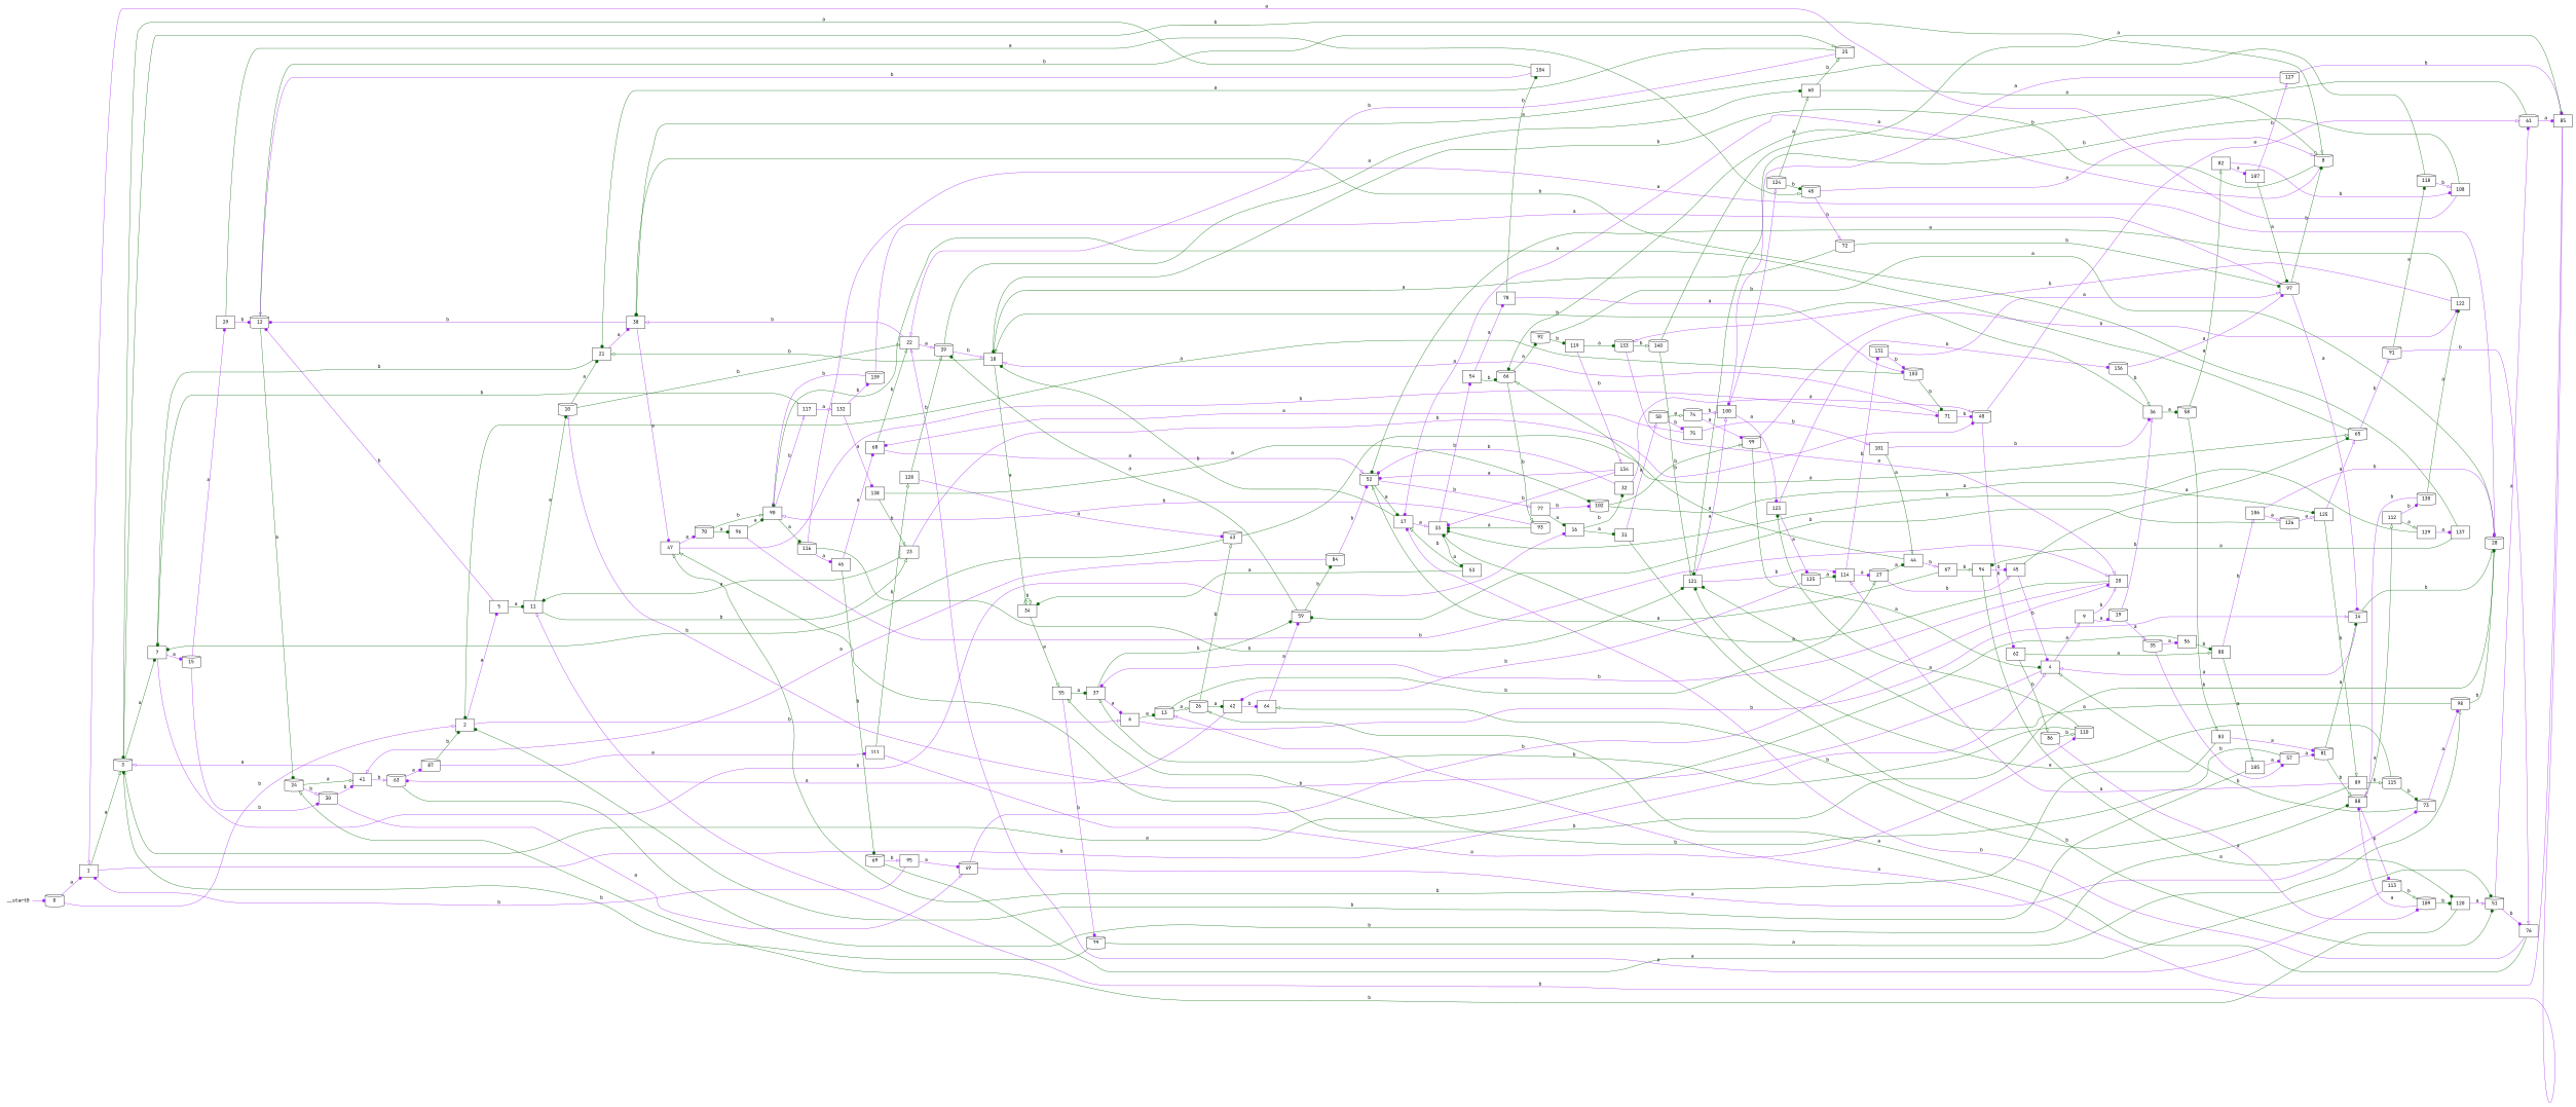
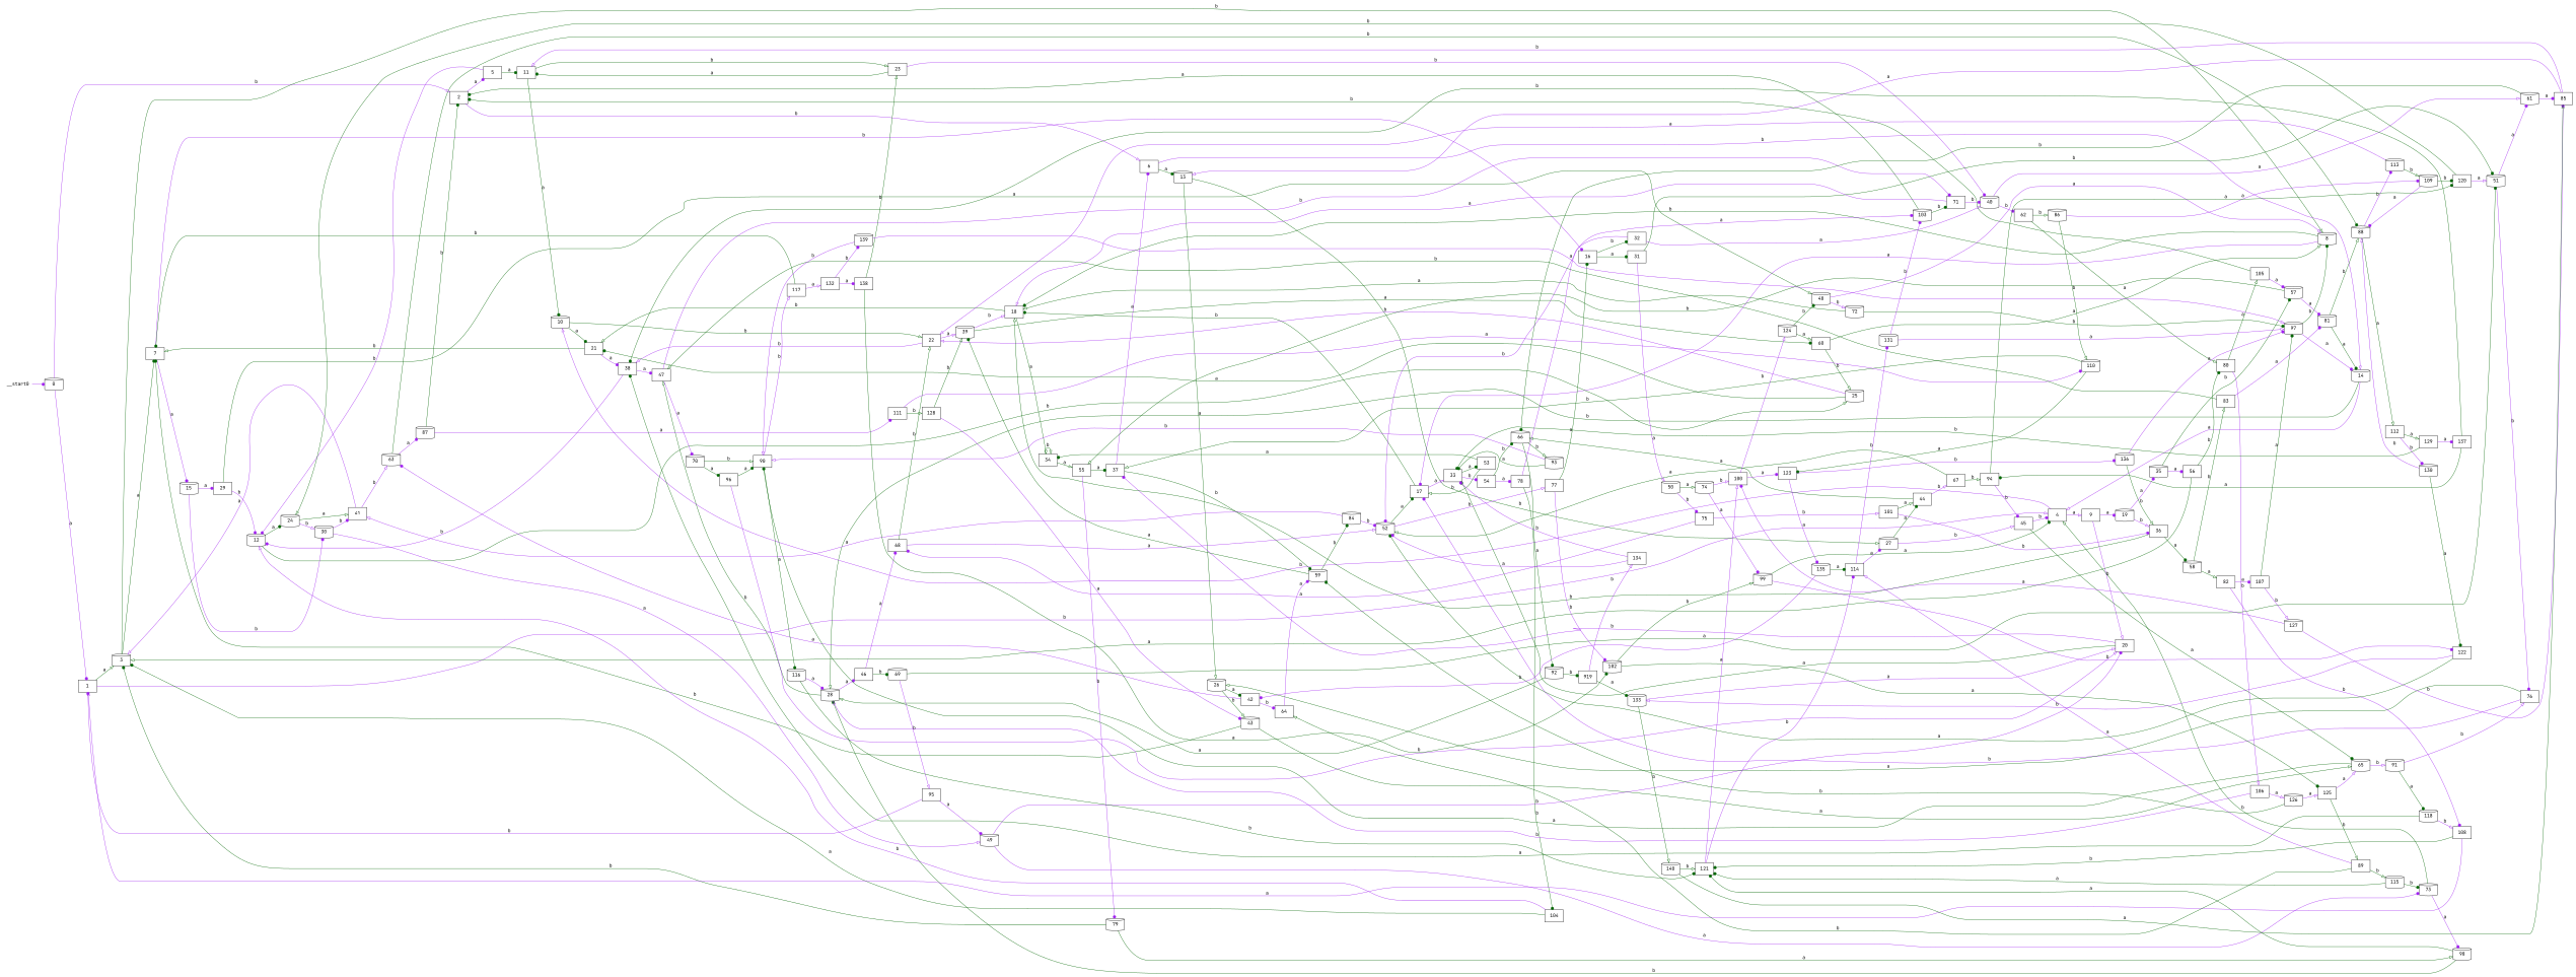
  digraph {
    fontname="JetBrains Mono"
    rankdir=LR
    node [fontname="JetBrains Mono" shape=box]
    edge [arrowhead=dot color=purple fontname="JetBrains Mono"]
    __start0 [shape=none]
    0 [shape=cylinder]
    1
    2
    3 [shape=cylinder]
    4
    5
    6
    7
    8 [shape=cylinder]
    9
    10 [shape=cylinder]
    11
    12 [shape=cylinder]
    13 [shape=cylinder]
    14 [shape=cylinder]
    15 [shape=cylinder]
    16
    17
    18
    19 [shape=cylinder]
    20
    21
    22
    23
    24 [shape=cylinder]
    25 [shape=cylinder]
    26 [shape=cylinder]
    27 [shape=cylinder]
    28 [shape=cylinder]
    29
    30 [shape=cylinder]
    31
    32
    33
    34
    35 [shape=cylinder]
    36
    37
    38
    39 [shape=cylinder]
    40 [shape=cylinder]
    41
    42
    43 [shape=cylinder]
    44
    45
    46
    47
    48 [shape=cylinder]
    49 [shape=cylinder]
    50 [shape=cylinder]
    51 [shape=cylinder]
    52 [shape=cylinder]
    53
    54
    55
    56
    57 [shape=cylinder]
    58 [shape=cylinder]
    59 [shape=cylinder]
    60
    61 [shape=cylinder]
    62
    63 [shape=cylinder]
    64
    65 [shape=cylinder]
    66 [shape=cylinder]
    67
    68
    69 [shape=cylinder]
    70 [shape=cylinder]
    71
    72 [shape=cylinder]
    73 [shape=cylinder]
    74 [shape=cylinder]
    75
    76
    77
    78
    79 [shape=cylinder]
    80
    81 [shape=cylinder]
    82
    83
    84 [shape=cylinder]
    85
    86 [shape=cylinder]
    87 [shape=cylinder]
    88 [shape=cylinder]
    90
    91 [shape=cylinder]
    92 [shape=cylinder]
    93 [shape=cylinder]
    94
    95
    96
    97 [shape=cylinder]
    98 [shape=cylinder]
    99 [shape=cylinder]
    100
    101
    102 [shape=cylinder]
    103 [shape=cylinder]
    104
    105
    106
    107
    108
    109 [shape=cylinder]
    110 [shape=cylinder]
    111
    112
    113 [shape=cylinder]
    89
    114
    115 [shape=cylinder]
    116 [shape=cylinder]
    117
    118 [shape=cylinder]
-   119
+   119 [label=919]
    120
    121
    122
    123
    124 [shape=cylinder]
    125
    126 [shape=cylinder]
    127 [shape=cylinder]
    128
    129
    130 [shape=cylinder]
    131 [shape=cylinder]
    132
    133 [shape=cylinder]
    134
    135 [shape=cylinder]
    136 [shape=cylinder]
    137
    138
    139 [shape=cylinder]
    140 [shape=cylinder]
    __start0 -> 0
    0 -> 1 [label=a]
    0 -> 2 [arrowhead=onormal label=b]
    1 -> 3 [arrowhead=onormal color=darkgreen label=a]
    1 -> 4 [arrowhead=onormal label=b]
    2 -> 5 [label=a]
    2 -> 6 [arrowhead=onormal label=b]
    3 -> 7 [color=darkgreen label=a]
    3 -> 8 [arrowhead=onormal color=darkgreen label=b]
    4 -> 9 [arrowhead=onormal label=a]
    4 -> 10 [arrowhead=onormal label=b]
    5 -> 11 [color=darkgreen label=a]
    5 -> 12 [label=b]
    6 -> 13 [color=darkgreen label=a]
    6 -> 14 [arrowhead=onormal label=b]
    7 -> 15 [label=a]
    7 -> 16 [label=b]
    8 -> 17 [label=a]
    8 -> 18 [color=darkgreen label=b]
    9 -> 19 [label=a]
    9 -> 20 [arrowhead=onormal label=b]
    10 -> 21 [color=darkgreen label=a]
    10 -> 22 [arrowhead=onormal color=darkgreen label=b]
    11 -> 10 [color=darkgreen label=a]
    11 -> 23 [arrowhead=onormal color=darkgreen label=b]
    12 -> 24 [color=darkgreen label=a]
    12 -> 25 [arrowhead=onormal color=darkgreen label=b]
    13 -> 26 [arrowhead=onormal color=darkgreen label=a]
    13 -> 27 [arrowhead=onormal color=darkgreen label=b]
    14 -> 4 [arrowhead=onormal label=a]
    14 -> 28 [arrowhead=onormal color=darkgreen label=b]
    15 -> 29 [label=a]
    15 -> 30 [label=b]
    16 -> 31 [color=darkgreen label=a]
    16 -> 32 [color=darkgreen label=b]
    17 -> 18 [color=darkgreen label=b]
    17 -> 33 [arrowhead=onormal label=a]
    18 -> 21 [arrowhead=onormal color=darkgreen label=b]
    18 -> 34 [arrowhead=onormal color=darkgreen label=a]
-   19 -> 35 [arrowhead=onormal label=a]
+   19 -> 35 [label=a]
    19 -> 36 [arrowhead=onormal label=b]
    20 -> 33 [color=darkgreen label=a]
    20 -> 37 [label=b]
    21 -> 7 [arrowhead=onormal color=darkgreen label=b]
    21 -> 38 [label=a]
    22 -> 38 [arrowhead=onormal label=b]
    22 -> 39 [arrowhead=onormal label=a]
    23 -> 11 [color=darkgreen label=a]
    23 -> 40 [label=b]
    24 -> 30 [arrowhead=onormal label=b]
    24 -> 41 [arrowhead=onormal color=darkgreen label=a]
    25 -> 21 [color=darkgreen label=a]
    25 -> 22 [arrowhead=onormal label=b]
    26 -> 42 [color=darkgreen label=a]
    26 -> 43 [arrowhead=onormal color=darkgreen label=b]
    27 -> 44 [color=darkgreen label=a]
    27 -> 45 [arrowhead=onormal label=b]
-   116 -> 46 [label=a]
+   28 -> 46 [label=a]
    28 -> 47 [arrowhead=onormal color=darkgreen label=b]
    29 -> 12 [label=b]
    29 -> 48 [arrowhead=onormal color=darkgreen label=a]
    30 -> 41 [label=b]
    30 -> 49 [arrowhead=onormal label=a]
    31 -> 50 [arrowhead=onormal label=a]
    31 -> 51 [color=darkgreen label=b]
    32 -> 40 [arrowhead=onormal label=a]
    32 -> 52 [label=b]
    33 -> 53 [color=darkgreen label=a]
    33 -> 54 [label=b]
    34 -> 34 [arrowhead=onormal color=darkgreen label=b]
    34 -> 55 [arrowhead=onormal color=darkgreen label=a]
    35 -> 56 [label=a]
-   35 -> 57 [label=b]
+   35 -> 57 [color=darkgreen label=b]
    36 -> 18 [arrowhead=onormal color=darkgreen label=b]
    36 -> 58 [color=darkgreen label=a]
    37 -> 6 [label=a]
    37 -> 59 [color=darkgreen label=b]
    38 -> 12 [label=b]
    38 -> 47 [label=a]
    39 -> 18 [arrowhead=onormal label=b]
    39 -> 60 [color=darkgreen label=a]
    40 -> 61 [arrowhead=onormal label=a]
    40 -> 62 [label=b]
    41 -> 3 [arrowhead=onormal label=a]
    41 -> 63 [arrowhead=onormal label=b]
    42 -> 63 [label=a]
    42 -> 64 [label=b]
    43 -> 7 [color=darkgreen label=b]
    43 -> 65 [arrowhead=onormal color=darkgreen label=a]
    44 -> 66 [arrowhead=onormal color=darkgreen label=a]
    44 -> 67 [arrowhead=onormal label=b]
    45 -> 4 [label=b]
    45 -> 65 [color=darkgreen label=a]
    46 -> 68 [label=a]
    46 -> 69 [color=darkgreen label=b]
    47 -> 70 [label=a]
    47 -> 71 [label=b]
    48 -> 8 [arrowhead=onormal label=a]
    48 -> 72 [arrowhead=onormal label=b]
    49 -> 20 [label=b]
    49 -> 73 [label=a]
    50 -> 74 [arrowhead=onormal color=darkgreen label=a]
    50 -> 75 [label=b]
    51 -> 61 [label=a]
    51 -> 76 [label=b]
    52 -> 17 [color=darkgreen label=a]
    52 -> 77 [arrowhead=onormal label=b]
    53 -> 17 [arrowhead=onormal color=darkgreen label=b]
    53 -> 34 [color=darkgreen label=a]
    54 -> 66 [color=darkgreen label=b]
    54 -> 78 [label=a]
    55 -> 37 [color=darkgreen label=a]
    55 -> 79 [label=b]
    56 -> 3 [arrowhead=onormal color=darkgreen label=a]
    56 -> 80 [color=darkgreen label=b]
    57 -> 55 [arrowhead=onormal color=darkgreen label=b]
    57 -> 81 [label=a]
    58 -> 82 [arrowhead=onormal color=darkgreen label=a]
    58 -> 83 [arrowhead=onormal color=darkgreen label=b]
    59 -> 39 [color=darkgreen label=a]
    59 -> 84 [color=darkgreen label=b]
    60 -> 8 [arrowhead=onormal color=darkgreen label=a]
    60 -> 25 [arrowhead=onormal color=darkgreen label=b]
    61 -> 66 [color=darkgreen label=b]
    61 -> 85 [label=a]
    62 -> 80 [arrowhead=onormal color=darkgreen label=a]
    62 -> 86 [arrowhead=onormal color=darkgreen label=b]
    63 -> 87 [label=a]
    63 -> 88 [color=darkgreen label=b]
    64 -> 59 [label=a]
    65 -> 90 [color=darkgreen label=a]
    65 -> 91 [arrowhead=onormal label=b]
    66 -> 92 [color=darkgreen label=a]
    66 -> 93 [arrowhead=onormal color=darkgreen label=b]
    67 -> 52 [arrowhead=onormal color=darkgreen label=a]
    67 -> 94 [arrowhead=onormal color=darkgreen label=b]
    68 -> 22 [arrowhead=onormal color=darkgreen label=b]
    68 -> 52 [arrowhead=onormal label=a]
    69 -> 51 [color=darkgreen label=a]
    69 -> 95 [arrowhead=onormal label=b]
    70 -> 90 [arrowhead=onormal color=darkgreen label=b]
    70 -> 96 [color=darkgreen label=a]
    71 -> 18 [arrowhead=onormal label=a]
    71 -> 40 [label=b]
    72 -> 18 [arrowhead=onormal color=darkgreen label=a]
    72 -> 97 [color=darkgreen label=b]
    73 -> 4 [arrowhead=onormal color=darkgreen label=b]
    73 -> 98 [label=a]
    74 -> 99 [label=a]
    74 -> 100 [arrowhead=onormal label=b]
    75 -> 68 [label=a]
    75 -> 101 [arrowhead=onormal label=b]
    76 -> 17 [label=b]
    76 -> 26 [arrowhead=onormal color=darkgreen label=a]
    77 -> 16 [color=darkgreen label=a]
    77 -> 102 [label=b]
    78 -> 103 [label=a]
    78 -> 104 [color=darkgreen label=b]
    79 -> 3 [color=darkgreen label=b]
    79 -> 98 [arrowhead=onormal color=darkgreen label=a]
    80 -> 105 [arrowhead=onormal color=darkgreen label=a]
    80 -> 106 [arrowhead=onormal label=b]
    81 -> 14 [color=darkgreen label=a]
    81 -> 88 [arrowhead=onormal color=darkgreen label=b]
    82 -> 107 [label=a]
    82 -> 108 [label=b]
    83 -> 47 [arrowhead=onormal color=darkgreen label=b]
    83 -> 81 [label=a]
    84 -> 41 [arrowhead=onormal label=a]
    84 -> 52 [label=b]
    85 -> 11 [arrowhead=onormal label=b]
    85 -> 13 [arrowhead=onormal label=a]
    86 -> 109 [label=a]
    86 -> 110 [arrowhead=onormal color=darkgreen label=b]
    87 -> 2 [color=darkgreen label=b]
    87 -> 111 [label=a]
    88 -> 112 [arrowhead=onormal color=darkgreen label=a]
    88 -> 113 [label=b]
    90 -> 116 [color=darkgreen label=a]
    90 -> 117 [arrowhead=onormal label=b]
    91 -> 76 [arrowhead=onormal label=b]
    91 -> 118 [color=darkgreen label=a]
    92 -> 28 [arrowhead=onormal color=darkgreen label=a]
    92 -> 119 [color=darkgreen label=b]
    93 -> 33 [color=darkgreen label=a]
    93 -> 90 [arrowhead=onormal label=b]
    94 -> 45 [label=b]
    94 -> 120 [color=darkgreen label=a]
    95 -> 1 [label=b]
    95 -> 49 [label=a]
    96 -> 20 [arrowhead=onormal label=b]
    96 -> 90 [color=darkgreen label=a]
    97 -> 8 [color=darkgreen label=b]
    97 -> 14 [label=a]
    98 -> 28 [color=darkgreen label=b]
    98 -> 121 [color=darkgreen label=a]
    99 -> 4 [color=darkgreen label=a]
    99 -> 122 [label=b]
    100 -> 123 [label=a]
    100 -> 124 [arrowhead=onormal label=b]
    101 -> 36 [label=b]
    101 -> 44 [arrowhead=onormal color=darkgreen label=a]
    102 -> 99 [arrowhead=onormal color=darkgreen label=b]
    102 -> 125 [color=darkgreen label=a]
    103 -> 2 [color=darkgreen label=a]
    103 -> 71 [color=darkgreen label=b]
    104 -> 3 [color=darkgreen label=a]
    104 -> 12 [arrowhead=onormal label=b]
    105 -> 2 [color=darkgreen label=b]
    105 -> 57 [label=a]
    106 -> 28 [arrowhead=onormal label=b]
    106 -> 126 [arrowhead=onormal label=a]
    107 -> 97 [color=darkgreen label=a]
    107 -> 127 [arrowhead=onormal label=b]
    108 -> 1 [arrowhead=onormal label=a]
    108 -> 121 [color=darkgreen label=b]
    109 -> 88 [label=a]
    109 -> 120 [color=darkgreen label=b]
    110 -> 37 [arrowhead=onormal color=darkgreen label=b]
    110 -> 123 [color=darkgreen label=a]
    111 -> 110 [label=a]
    111 -> 128 [arrowhead=onormal color=darkgreen label=b]
    112 -> 129 [arrowhead=onormal color=darkgreen label=a]
    112 -> 130 [label=b]
    113 -> 22 [arrowhead=onormal label=a]
    113 -> 109 [arrowhead=onormal color=darkgreen label=b]
    89 -> 64 [arrowhead=onormal color=darkgreen label=b]
    89 -> 114 [arrowhead=onormal label=a]
    89 -> 115 [arrowhead=onormal color=darkgreen label=b]
    114 -> 27 [label=a]
    114 -> 131 [label=b]
    115 -> 73 [color=darkgreen label=b]
    115 -> 121 [color=darkgreen label=a]
    116 -> 28 [label=a]
    116 -> 121 [color=darkgreen label=b]
    117 -> 7 [color=darkgreen label=b]
    117 -> 132 [arrowhead=onormal label=a]
    118 -> 38 [color=darkgreen label=a]
    118 -> 108 [arrowhead=onormal label=b]
    119 -> 133 [color=darkgreen label=a]
    119 -> 134 [arrowhead=onormal label=b]
    120 -> 24 [arrowhead=onormal color=darkgreen label=b]
    120 -> 51 [arrowhead=onormal label=a]
    121 -> 100 [arrowhead=onormal label=a]
    121 -> 114 [label=b]
    122 -> 52 [color=darkgreen label=a]
    122 -> 133 [arrowhead=onormal label=b]
    123 -> 135 [label=a]
    123 -> 136 [label=b]
    124 -> 48 [color=darkgreen label=b]
    124 -> 60 [arrowhead=onormal color=darkgreen label=a]
    125 -> 65 [arrowhead=onormal label=a]
    125 -> 89 [arrowhead=onormal color=darkgreen label=b]
    126 -> 59 [color=darkgreen label=b]
    126 -> 125 [arrowhead=onormal label=a]
    127 -> 85 [label=b]
    127 -> 100 [label=a]
    128 -> 39 [arrowhead=onormal color=darkgreen label=b]
    128 -> 43 [label=a]
    129 -> 33 [color=darkgreen label=b]
    129 -> 137 [label=a]
    130 -> 88 [arrowhead=onormal label=b]
    130 -> 122 [color=darkgreen label=a]
    131 -> 97 [arrowhead=onormal label=a]
    131 -> 103 [label=b]
    132 -> 138 [label=a]
    132 -> 139 [label=b]
    133 -> 20 [arrowhead=onormal label=a]
    133 -> 140 [arrowhead=onormal color=darkgreen label=b]
    134 -> 33 [label=b]
    134 -> 52 [label=a]
    135 -> 42 [label=b]
    135 -> 114 [color=darkgreen label=a]
    136 -> 36 [arrowhead=onormal color=darkgreen label=b]
    136 -> 97 [label=a]
    137 -> 38 [color=darkgreen label=b]
    137 -> 94 [color=darkgreen label=a]
    138 -> 23 [arrowhead=onormal color=darkgreen label=b]
    138 -> 102 [color=darkgreen label=a]
    139 -> 90 [arrowhead=onormal label=b]
    139 -> 97 [arrowhead=onormal label=a]
    140 -> 85 [arrowhead=onormal color=darkgreen label=a]
    140 -> 121 [arrowhead=onormal color=darkgreen label=b]
  }
